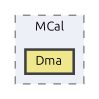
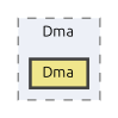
  digraph {
    compound=true
    fontname=Ubuntu
    n1 [color=grey25 fillcolor=khaki fontname=Ubuntu fontsize=10 height=0.2 label=Dma shape=box style="filled,bold" width=0.4]
    subgraph cluster_1 {
      bgcolor="#edf0f7"
      fontsize=10
-     label=MCal
+     label=Dma
      pencolor=grey50
      style="filled,dashed"
      n1
    }
  }
